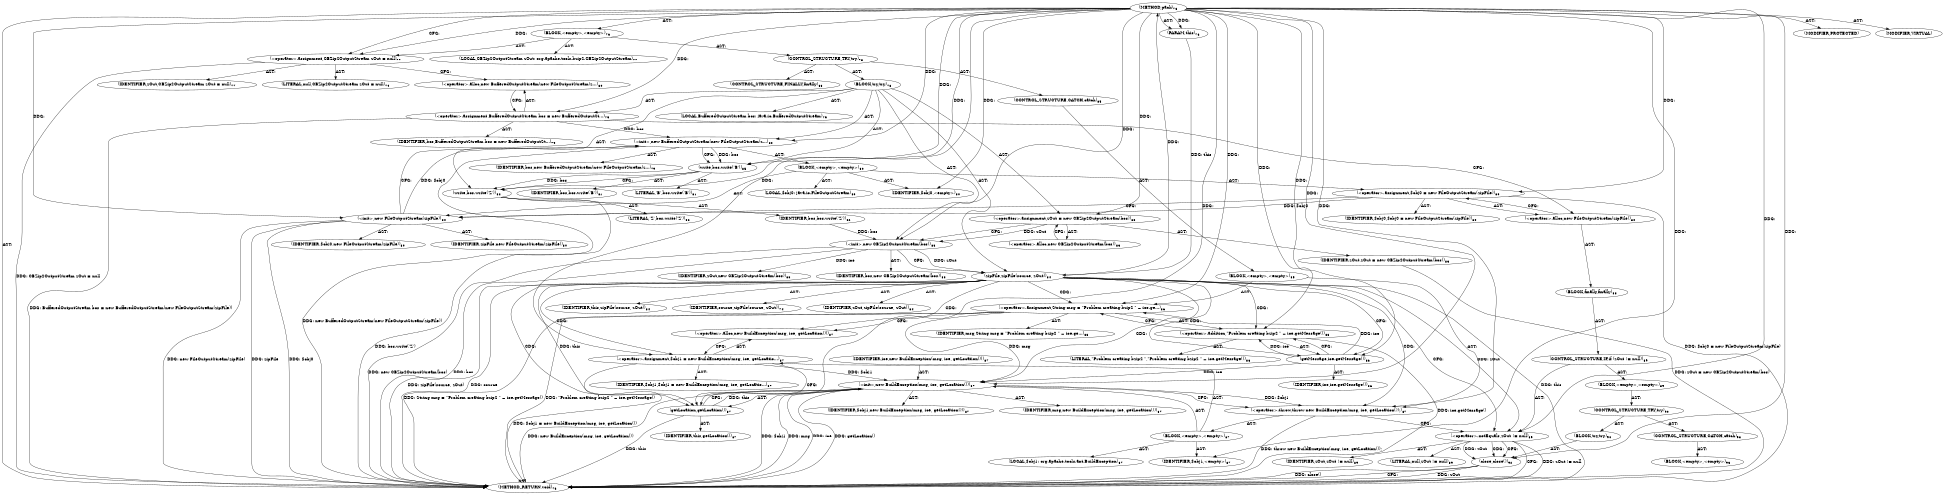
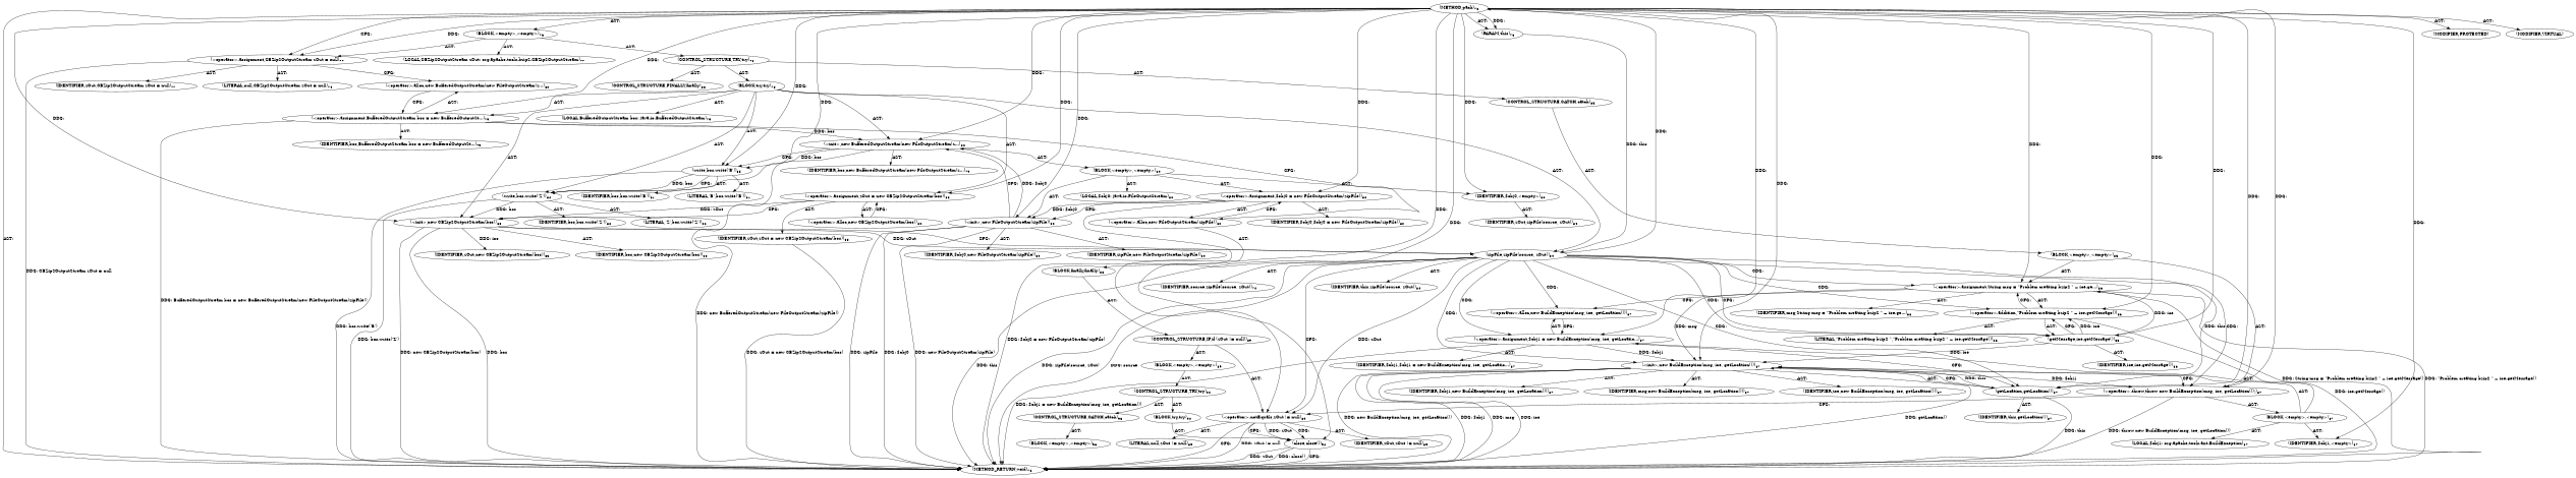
  digraph {
    n1 [label=<(METHOD,pack)<SUB>76</SUB>>]
    n2 [label=<(PARAM,this)<SUB>76</SUB>>]
    n3 [label=<(BLOCK,&lt;empty&gt;,&lt;empty&gt;)<SUB>76</SUB>>]
    n4 [label=<(&lt;operator&gt;.assignment,CBZip2OutputStream zOut = null)<SUB>77</SUB>>]
    n5 [label=<(&lt;operator&gt;.assignment,BufferedOutputStream bos = new BufferedOutputSt...)<SUB>79</SUB>>]
    n6 [label=<(&lt;init&gt;,new BufferedOutputStream(new FileOutputStream(z...)<SUB>80</SUB>>]
    n7 [label=<(&lt;operator&gt;.assignment,$obj0 = new FileOutputStream(zipFile))<SUB>80</SUB>>]
    n8 [label=<(&lt;init&gt;,new FileOutputStream(zipFile))<SUB>80</SUB>>]
    n9 [label=<(IDENTIFIER,$obj0,&lt;empty&gt;)<SUB>80</SUB>>]
    n10 [label=<(write,bos.write('B'))<SUB>85</SUB>>]
    n11 [label=<(write,bos.write('Z'))<SUB>82</SUB>>]
    n12 [label=<(&lt;operator&gt;.assignment,zOut = new CBZip2OutputStream(bos))<SUB>83</SUB>>]
    n13 [label=<(&lt;init&gt;,new CBZip2OutputStream(bos))<SUB>83</SUB>>]
    n14 [label=<(&lt;operator&gt;.assignment,String msg = &quot;Problem creating bzip2 &quot; + ioe.ge...)<SUB>86</SUB>>]
    n15 [label=<(&lt;operator&gt;.addition,&quot;Problem creating bzip2 &quot; + ioe.getMessage())<SUB>86</SUB>>]
    n16 [label=<(getMessage,ioe.getMessage())<SUB>86</SUB>>]
    n17 [label=<(&lt;operator&gt;.throw,throw new BuildException(msg, ioe, getLocation());)<SUB>87</SUB>>]
    n18 [label=<(&lt;operator&gt;.assignment,$obj1 = new BuildException(msg, ioe, getLocatio...)<SUB>87</SUB>>]
    n19 [label=<(&lt;init&gt;,new BuildException(msg, ioe, getLocation()))<SUB>87</SUB>>]
    n20 [label=<(getLocation,getLocation())<SUB>87</SUB>>]
    n21 [label=<(IDENTIFIER,$obj1,&lt;empty&gt;)<SUB>87</SUB>>]
    n22 [label=<(&lt;operator&gt;.notEquals,zOut != null)<SUB>89</SUB>>]
    n23 [label=<(close,close())<SUB>92</SUB>>]
    n24 [label=<(MODIFIER,PROTECTED)>]
    n25 [label=<(MODIFIER,VIRTUAL)>]
    n26 [label=<(METHOD_RETURN,void)<SUB>76</SUB>>]
    n27 [label=<(zipFile,zipFile(source, zOut))<SUB>84</SUB>>]
    n28 [label=<(LOCAL,CBZip2OutputStream zOut: org.apache.tools.bzip2.CBZip2OutputStream)<SUB>77</SUB>>]
    n29 [label=<(CONTROL_STRUCTURE,TRY,try)<SUB>78</SUB>>]
    n30 [label=<(IDENTIFIER,zOut,CBZip2OutputStream zOut = null)<SUB>77</SUB>>]
    n31 [label=<(LITERAL,null,CBZip2OutputStream zOut = null)<SUB>74</SUB>>]
    n32 [label=<(&lt;operator&gt;.alloc,new BufferedOutputStream(new FileOutputStream(z...)<SUB>80</SUB>>]
    n33 [label=<(IDENTIFIER,bos,BufferedOutputStream bos = new BufferedOutputSt...)<SUB>79</SUB>>]
    n34 [label=<(&lt;operator&gt;.alloc,new FileOutputStream(zipFile))<SUB>80</SUB>>]
    n35 [label=<(IDENTIFIER,bos,new BufferedOutputStream(new FileOutputStream(z...)<SUB>79</SUB>>]
    n36 [label=<(BLOCK,&lt;empty&gt;,&lt;empty&gt;)<SUB>80</SUB>>]
    n37 [label=<(IDENTIFIER,$obj0,$obj0 = new FileOutputStream(zipFile))<SUB>80</SUB>>]
    n38 [label=<(IDENTIFIER,$obj0,new FileOutputStream(zipFile))<SUB>80</SUB>>]
    n39 [label=<(IDENTIFIER,zipFile,new FileOutputStream(zipFile))<SUB>80</SUB>>]
    n40 [label=<(IDENTIFIER,bos,bos.write('B'))<SUB>81</SUB>>]
    n41 [label=<(LITERAL,'B',bos.write('B'))<SUB>81</SUB>>]
    n42 [label=<(IDENTIFIER,bos,bos.write('Z'))<SUB>82</SUB>>]
    n43 [label=<(LITERAL,'Z',bos.write('Z'))<SUB>82</SUB>>]
-   n44 [label=<(&lt;operator&gt;.alloc,new CBZip2OutputStream(bos))<SUB>83</SUB>>]
+   n44 [label=<(&lt;operator&gt;.alloc,new CBZip2OutputStream(bos))<SUB>84</SUB>>]
    n45 [label=<(IDENTIFIER,zOut,zOut = new CBZip2OutputStream(bos))<SUB>83</SUB>>]
    n46 [label=<(IDENTIFIER,zOut,new CBZip2OutputStream(bos))<SUB>83</SUB>>]
    n47 [label=<(IDENTIFIER,bos,new CBZip2OutputStream(bos))<SUB>83</SUB>>]
    n48 [label=<(IDENTIFIER,this,zipFile(source, zOut))<SUB>84</SUB>>]
    n49 [label=<(IDENTIFIER,source,zipFile(source, zOut))<SUB>74</SUB>>]
    n50 [label=<(IDENTIFIER,zOut,zipFile(source, zOut))<SUB>84</SUB>>]
    n51 [label=<(&lt;operator&gt;.alloc,new BuildException(msg, ioe, getLocation()))<SUB>87</SUB>>]
    n52 [label=<(IDENTIFIER,msg,String msg = &quot;Problem creating bzip2 &quot; + ioe.ge...)<SUB>86</SUB>>]
    n53 [label=<(LITERAL,&quot;Problem creating bzip2 &quot;,&quot;Problem creating bzip2 &quot; + ioe.getMessage())<SUB>86</SUB>>]
    n54 [label=<(IDENTIFIER,ioe,ioe.getMessage())<SUB>86</SUB>>]
    n55 [label=<(BLOCK,&lt;empty&gt;,&lt;empty&gt;)<SUB>87</SUB>>]
    n56 [label=<(IDENTIFIER,$obj1,$obj1 = new BuildException(msg, ioe, getLocatio...)<SUB>87</SUB>>]
    n57 [label=<(IDENTIFIER,$obj1,new BuildException(msg, ioe, getLocation()))<SUB>87</SUB>>]
    n58 [label=<(IDENTIFIER,msg,new BuildException(msg, ioe, getLocation()))<SUB>87</SUB>>]
    n59 [label=<(IDENTIFIER,ioe,new BuildException(msg, ioe, getLocation()))<SUB>87</SUB>>]
    n60 [label=<(IDENTIFIER,this,getLocation())<SUB>87</SUB>>]
    n61 [label=<(IDENTIFIER,zOut,zOut != null)<SUB>89</SUB>>]
    n62 [label=<(LITERAL,null,zOut != null)<SUB>89</SUB>>]
    n63 [label=<(BLOCK,try,try)<SUB>78</SUB>>]
    n64 [label=<(CONTROL_STRUCTURE,CATCH,catch)<SUB>85</SUB>>]
    n65 [label=<(CONTROL_STRUCTURE,FINALLY,finally)<SUB>88</SUB>>]
    n66 [label=<(LOCAL,BufferedOutputStream bos: java.io.BufferedOutputStream)<SUB>79</SUB>>]
    n67 [label=<(BLOCK,&lt;empty&gt;,&lt;empty&gt;)<SUB>85</SUB>>]
    n68 [label=<(BLOCK,finally,finally)<SUB>88</SUB>>]
    n69 [label=<(LOCAL,$obj0: java.io.FileOutputStream)<SUB>80</SUB>>]
    n70 [label=<(LOCAL,$obj1: org.apache.tools.ant.BuildException)<SUB>87</SUB>>]
    n71 [label=<(CONTROL_STRUCTURE,IF,if (zOut != null))<SUB>89</SUB>>]
    n72 [label=<(BLOCK,&lt;empty&gt;,&lt;empty&gt;)<SUB>89</SUB>>]
    n73 [label=<(CONTROL_STRUCTURE,TRY,try)<SUB>90</SUB>>]
    n74 [label=<(BLOCK,try,try)<SUB>90</SUB>>]
    n75 [label=<(CONTROL_STRUCTURE,CATCH,catch)<SUB>93</SUB>>]
    n76 [label=<(BLOCK,&lt;empty&gt;,&lt;empty&gt;)<SUB>93</SUB>>]
    n1 -> n2 [label="AST: "]
    n1 -> n2 [label="DDG: "]
    n1 -> n3 [label="AST: "]
    n1 -> n4 [label="CFG: "]
    n1 -> n4 [label="DDG: "]
    n1 -> n5 [label="DDG: "]
    n1 -> n6 [label="DDG: "]
    n1 -> n7 [label="DDG: "]
    n1 -> n8 [label="DDG: "]
    n1 -> n9 [label="DDG: "]
    n1 -> n10 [label="DDG: "]
    n1 -> n11 [label="DDG: "]
    n1 -> n12 [label="DDG: "]
    n1 -> n13 [label="DDG: "]
    n1 -> n14 [label="DDG: "]
    n1 -> n15 [label="DDG: "]
    n1 -> n16 [label="DDG: "]
    n1 -> n17 [label="DDG: "]
    n1 -> n18 [label="DDG: "]
    n1 -> n19 [label="DDG: "]
    n1 -> n20 [label="DDG: "]
    n1 -> n21 [label="DDG: "]
    n1 -> n22 [label="DDG: "]
    n1 -> n23 [label="DDG: "]
    n1 -> n24 [label="AST: "]
    n1 -> n25 [label="AST: "]
    n1 -> n26 [label="AST: "]
    n2 -> n27 [label="DDG: this"]
    n3 -> n4 [label="AST: "]
    n3 -> n28 [label="AST: "]
    n3 -> n29 [label="AST: "]
    n4 -> n26 [label="DDG: CBZip2OutputStream zOut = null"]
    n4 -> n30 [label="AST: "]
    n4 -> n31 [label="AST: "]
    n4 -> n32 [label="CFG: "]
    n5 -> n6 [label="DDG: bos"]
    n5 -> n26 [label="DDG: BufferedOutputStream bos = new BufferedOutputStream(new FileOutputStream(zipFile))"]
    n5 -> n32 [label="AST: "]
    n5 -> n33 [label="AST: "]
    n5 -> n34 [label="CFG: "]
    n6 -> n10 [label="CFG: "]
    n6 -> n10 [label="DDG: bos"]
    n6 -> n26 [label="DDG: new BufferedOutputStream(new FileOutputStream(zipFile))"]
    n6 -> n35 [label="AST: "]
    n6 -> n36 [label="AST: "]
    n7 -> n8 [label="CFG: "]
    n7 -> n8 [label="DDG: $obj0"]
    n7 -> n26 [label="DDG: $obj0 = new FileOutputStream(zipFile)"]
    n7 -> n34 [label="AST: "]
    n7 -> n37 [label="AST: "]
    n8 -> n6 [label="CFG: "]
    n8 -> n6 [label="DDG: $obj0"]
    n8 -> n26 [label="DDG: $obj0"]
    n8 -> n26 [label="DDG: new FileOutputStream(zipFile)"]
    n8 -> n26 [label="DDG: zipFile"]
    n8 -> n38 [label="AST: "]
    n8 -> n39 [label="AST: "]
    n10 -> n11 [label="CFG: "]
    n10 -> n11 [label="DDG: bos"]
+   n10 -> n26 [label="DDG: bos.write('B')"]
    n10 -> n40 [label="AST: "]
    n10 -> n41 [label="AST: "]
-   n42 -> n13 [label="DDG: bos"]
+   n11 -> n13 [label="DDG: bos"]
    n11 -> n26 [label="DDG: bos.write('Z')"]
    n11 -> n42 [label="AST: "]
    n11 -> n43 [label="AST: "]
    n12 -> n13 [label="CFG: "]
    n12 -> n13 [label="DDG: zOut"]
    n12 -> n44 [label="AST: "]
    n12 -> n45 [label="AST: "]
    n13 -> n26 [label="DDG: bos"]
    n13 -> n26 [label="DDG: new CBZip2OutputStream(bos)"]
    n13 -> n27 [label="CFG: "]
    n13 -> n27 [label="DDG: zOut"]
    n13 -> n46 [label="DDG: ioe"]
    n13 -> n47 [label="AST: "]
    n14 -> n15 [label="AST: "]
    n14 -> n19 [label="DDG: msg"]
    n14 -> n26 [label="DDG: &quot;Problem creating bzip2 &quot; + ioe.getMessage()"]
    n14 -> n26 [label="DDG: String msg = &quot;Problem creating bzip2 &quot; + ioe.getMessage()"]
    n14 -> n51 [label="CFG: "]
    n14 -> n52 [label="AST: "]
    n15 -> n14 [label="CFG: "]
    n15 -> n16 [label="AST: "]
    n15 -> n26 [label="DDG: ioe.getMessage()"]
    n15 -> n53 [label="AST: "]
    n16 -> n14 [label="DDG: ioe"]
    n16 -> n15 [label="CFG: "]
    n16 -> n15 [label="DDG: ioe"]
    n16 -> n19 [label="DDG: ioe"]
    n16 -> n54 [label="AST: "]
    n17 -> n22 [label="CFG: "]
    n17 -> n26 [label="DDG: throw new BuildException(msg, ioe, getLocation());"]
    n17 -> n55 [label="AST: "]
    n18 -> n19 [label="DDG: $obj1"]
    n18 -> n20 [label="CFG: "]
    n18 -> n26 [label="DDG: $obj1 = new BuildException(msg, ioe, getLocation())"]
    n18 -> n51 [label="AST: "]
    n18 -> n56 [label="AST: "]
    n19 -> n17 [label="CFG: "]
    n19 -> n17 [label="DDG: $obj1"]
    n19 -> n20 [label="AST: "]
    n19 -> n26 [label="DDG: $obj1"]
    n19 -> n26 [label="DDG: msg"]
    n19 -> n26 [label="DDG: ioe"]
    n19 -> n26 [label="DDG: getLocation()"]
    n19 -> n26 [label="DDG: new BuildException(msg, ioe, getLocation())"]
    n19 -> n57 [label="AST: "]
    n19 -> n58 [label="AST: "]
-   n59 -> n19 [label="AST: "]
+   n19 -> n59 [label="AST: "]
    n20 -> n19 [label="CFG: "]
    n20 -> n19 [label="DDG: this"]
    n20 -> n26 [label="DDG: this"]
    n20 -> n60 [label="AST: "]
    n22 -> n23 [label="CFG: "]
    n22 -> n23 [label="DDG: zOut"]
    n22 -> n23 [label="CDG: "]
    n22 -> n26 [label="CFG: "]
    n22 -> n26 [label="DDG: zOut != null"]
    n22 -> n61 [label="AST: "]
    n22 -> n62 [label="AST: "]
    n23 -> n26 [label="CFG: "]
    n23 -> n26 [label="DDG: zOut"]
    n23 -> n26 [label="DDG: close()"]
    n27 -> n1 [label="DDG: "]
    n27 -> n14 [label="CDG: "]
    n27 -> n15 [label="CDG: "]
    n27 -> n16 [label="CFG: "]
    n27 -> n16 [label="CDG: "]
    n27 -> n17 [label="CDG: "]
    n27 -> n18 [label="CDG: "]
    n27 -> n19 [label="CDG: "]
    n27 -> n20 [label="DDG: this"]
    n27 -> n20 [label="CDG: "]
    n27 -> n22 [label="CFG: "]
    n27 -> n22 [label="DDG: zOut"]
    n27 -> n26 [label="DDG: this"]
    n27 -> n26 [label="DDG: zipFile(source, zOut)"]
    n27 -> n26 [label="DDG: source"]
    n27 -> n48 [label="AST: "]
    n27 -> n49 [label="AST: "]
-   n27 -> n50 [label="AST: "]
+   n9 -> n50 [label="AST: "]
    n27 -> n51 [label="CDG: "]
    n29 -> n63 [label="AST: "]
    n29 -> n64 [label="AST: "]
    n29 -> n65 [label="AST: "]
    n32 -> n5 [label="CFG: "]
    n34 -> n7 [label="CFG: "]
    n34 -> n68 [label="AST: "]
    n36 -> n7 [label="AST: "]
    n36 -> n8 [label="AST: "]
    n36 -> n9 [label="AST: "]
    n36 -> n69 [label="AST: "]
    n44 -> n12 [label="CFG: "]
    n45 -> n26 [label="DDG: zOut = new CBZip2OutputStream(bos)"]
    n51 -> n18 [label="CFG: "]
    n55 -> n18 [label="AST: "]
    n55 -> n19 [label="AST: "]
    n55 -> n21 [label="AST: "]
    n55 -> n70 [label="AST: "]
    n63 -> n5 [label="AST: "]
    n63 -> n6 [label="AST: "]
    n63 -> n10 [label="AST: "]
    n63 -> n11 [label="AST: "]
    n63 -> n12 [label="AST: "]
    n63 -> n13 [label="AST: "]
    n63 -> n27 [label="AST: "]
    n63 -> n66 [label="AST: "]
    n64 -> n67 [label="AST: "]
    n67 -> n14 [label="AST: "]
    n67 -> n17 [label="AST: "]
    n68 -> n71 [label="AST: "]
    n71 -> n22 [label="AST: "]
    n71 -> n72 [label="AST: "]
    n72 -> n73 [label="AST: "]
    n73 -> n74 [label="AST: "]
    n73 -> n75 [label="AST: "]
    n74 -> n23 [label="AST: "]
    n75 -> n76 [label="AST: "]
  }
